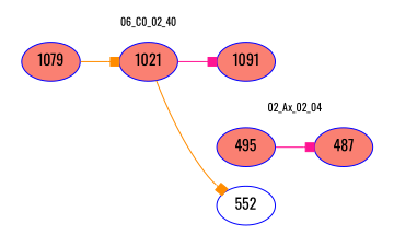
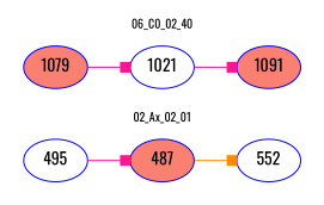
  digraph {
    fontname=Oswald
    rankdir=LR
    node [color=blue fillcolor=salmon fontname=Oswald style=filled]
    edge [arrowhead=box color=deeppink fontname=Oswald]
-   n1 [label=495]
+   n1 [fillcolor=white label=495]
    n2 [label=487]
    n3 [fillcolor=white label=552]
    n4 [label=1079]
-   n5 [label=1021]
+   n5 [fillcolor=white label=1021]
    n6 [label=1091]
    subgraph cluster_1 {
      color=white
      fontsize=10
-     label="02_Ax_02_04"
+     label="02_Ax_02_01"
      n1
      n2
      n3
    }
    subgraph cluster_2 {
      color=white
      fontsize=10
      label="06_C0_02_40"
      n4
      n5
      n6
    }
    n1 -> n2
-   n5 -> n3 [color=darkorange]
-   n4 -> n5 [color=darkorange]
+   n2 -> n3 [color=darkorange]
+   n4 -> n5
    n5 -> n6
  }
